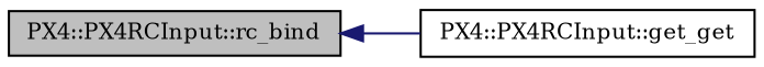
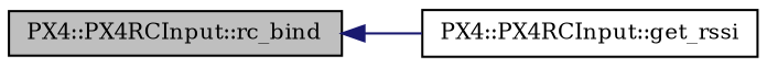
  digraph {
    rankdir=LR
    fontname="DejaVu Serif"
    node [color=black fontname="DejaVu Serif" fontsize=10 shape=record style=filled]
    n1 [fillcolor=grey75 fontcolor=black height=0.2 label="PX4::PX4RCInput::rc_bind" width=0.4]
-   n2 [fillcolor=white height=0.2 label="PX4::PX4RCInput::get_get" width=0.4]
+   n2 [fillcolor=white height=0.2 label="PX4::PX4RCInput::get_rssi" width=0.4]
    n1 -> n2 [color=midnightblue dir=back fontname="DejaVu Serif" fontsize=10 labelfontname=Helvetica labelfontsize=10 style=solid]
  }
